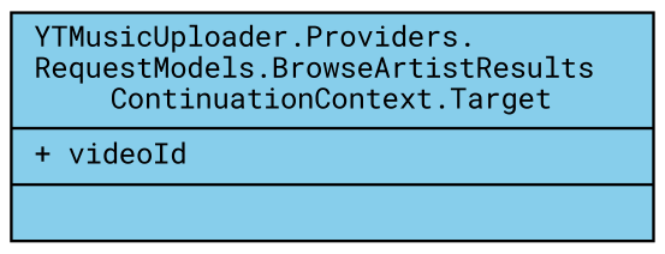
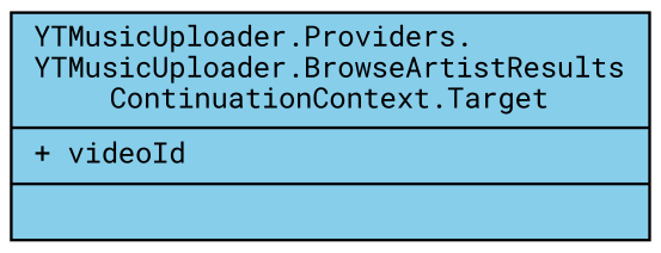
  digraph {
    fontname="Roboto Mono"
-   n1 [color=black fillcolor=skyblue fontcolor=black fontname="Roboto Mono" fontsize=10 height=0.2 label="{YTMusicUploader.Providers.\lRequestModels.BrowseArtistResults\lContinuationContext.Target\n|+ videoId\l|}" shape=record style=filled width=0.4]
+   n1 [color=black fillcolor=skyblue fontcolor=black fontname="Roboto Mono" fontsize=10 height=0.2 label="{YTMusicUploader.Providers.\lYTMusicUploader.BrowseArtistResults\lContinuationContext.Target\n|+ videoId\l|}" shape=record style=filled width=0.4]
  }
